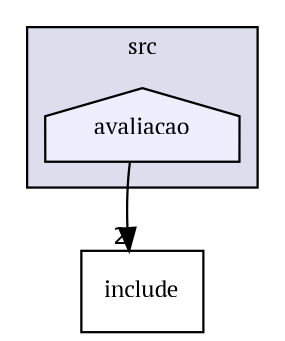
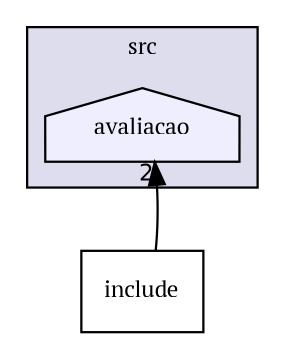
  digraph {
    compound=true
    fontname="PT Serif"
    node [fontname="PT Serif" fontsize=10]
    n1 [fillcolor="#eeeeff" label=avaliacao pencolor=black shape=house style=filled]
    n2 [label=include shape=box]
    subgraph cluster_1 {
      bgcolor="#ddddee"
      fontsize=10
      label=src
      pencolor=black
      n1
    }
-   n1 -> n2 [headlabel=2 labeldistance=1.5 labelfontname=Helvetica labelfontsize=10 fontname="PT Serif"]
+   n2 -> n1 [headlabel=2 labeldistance=1.5 labelfontname=Helvetica labelfontsize=10 fontname="PT Serif"]
  }
